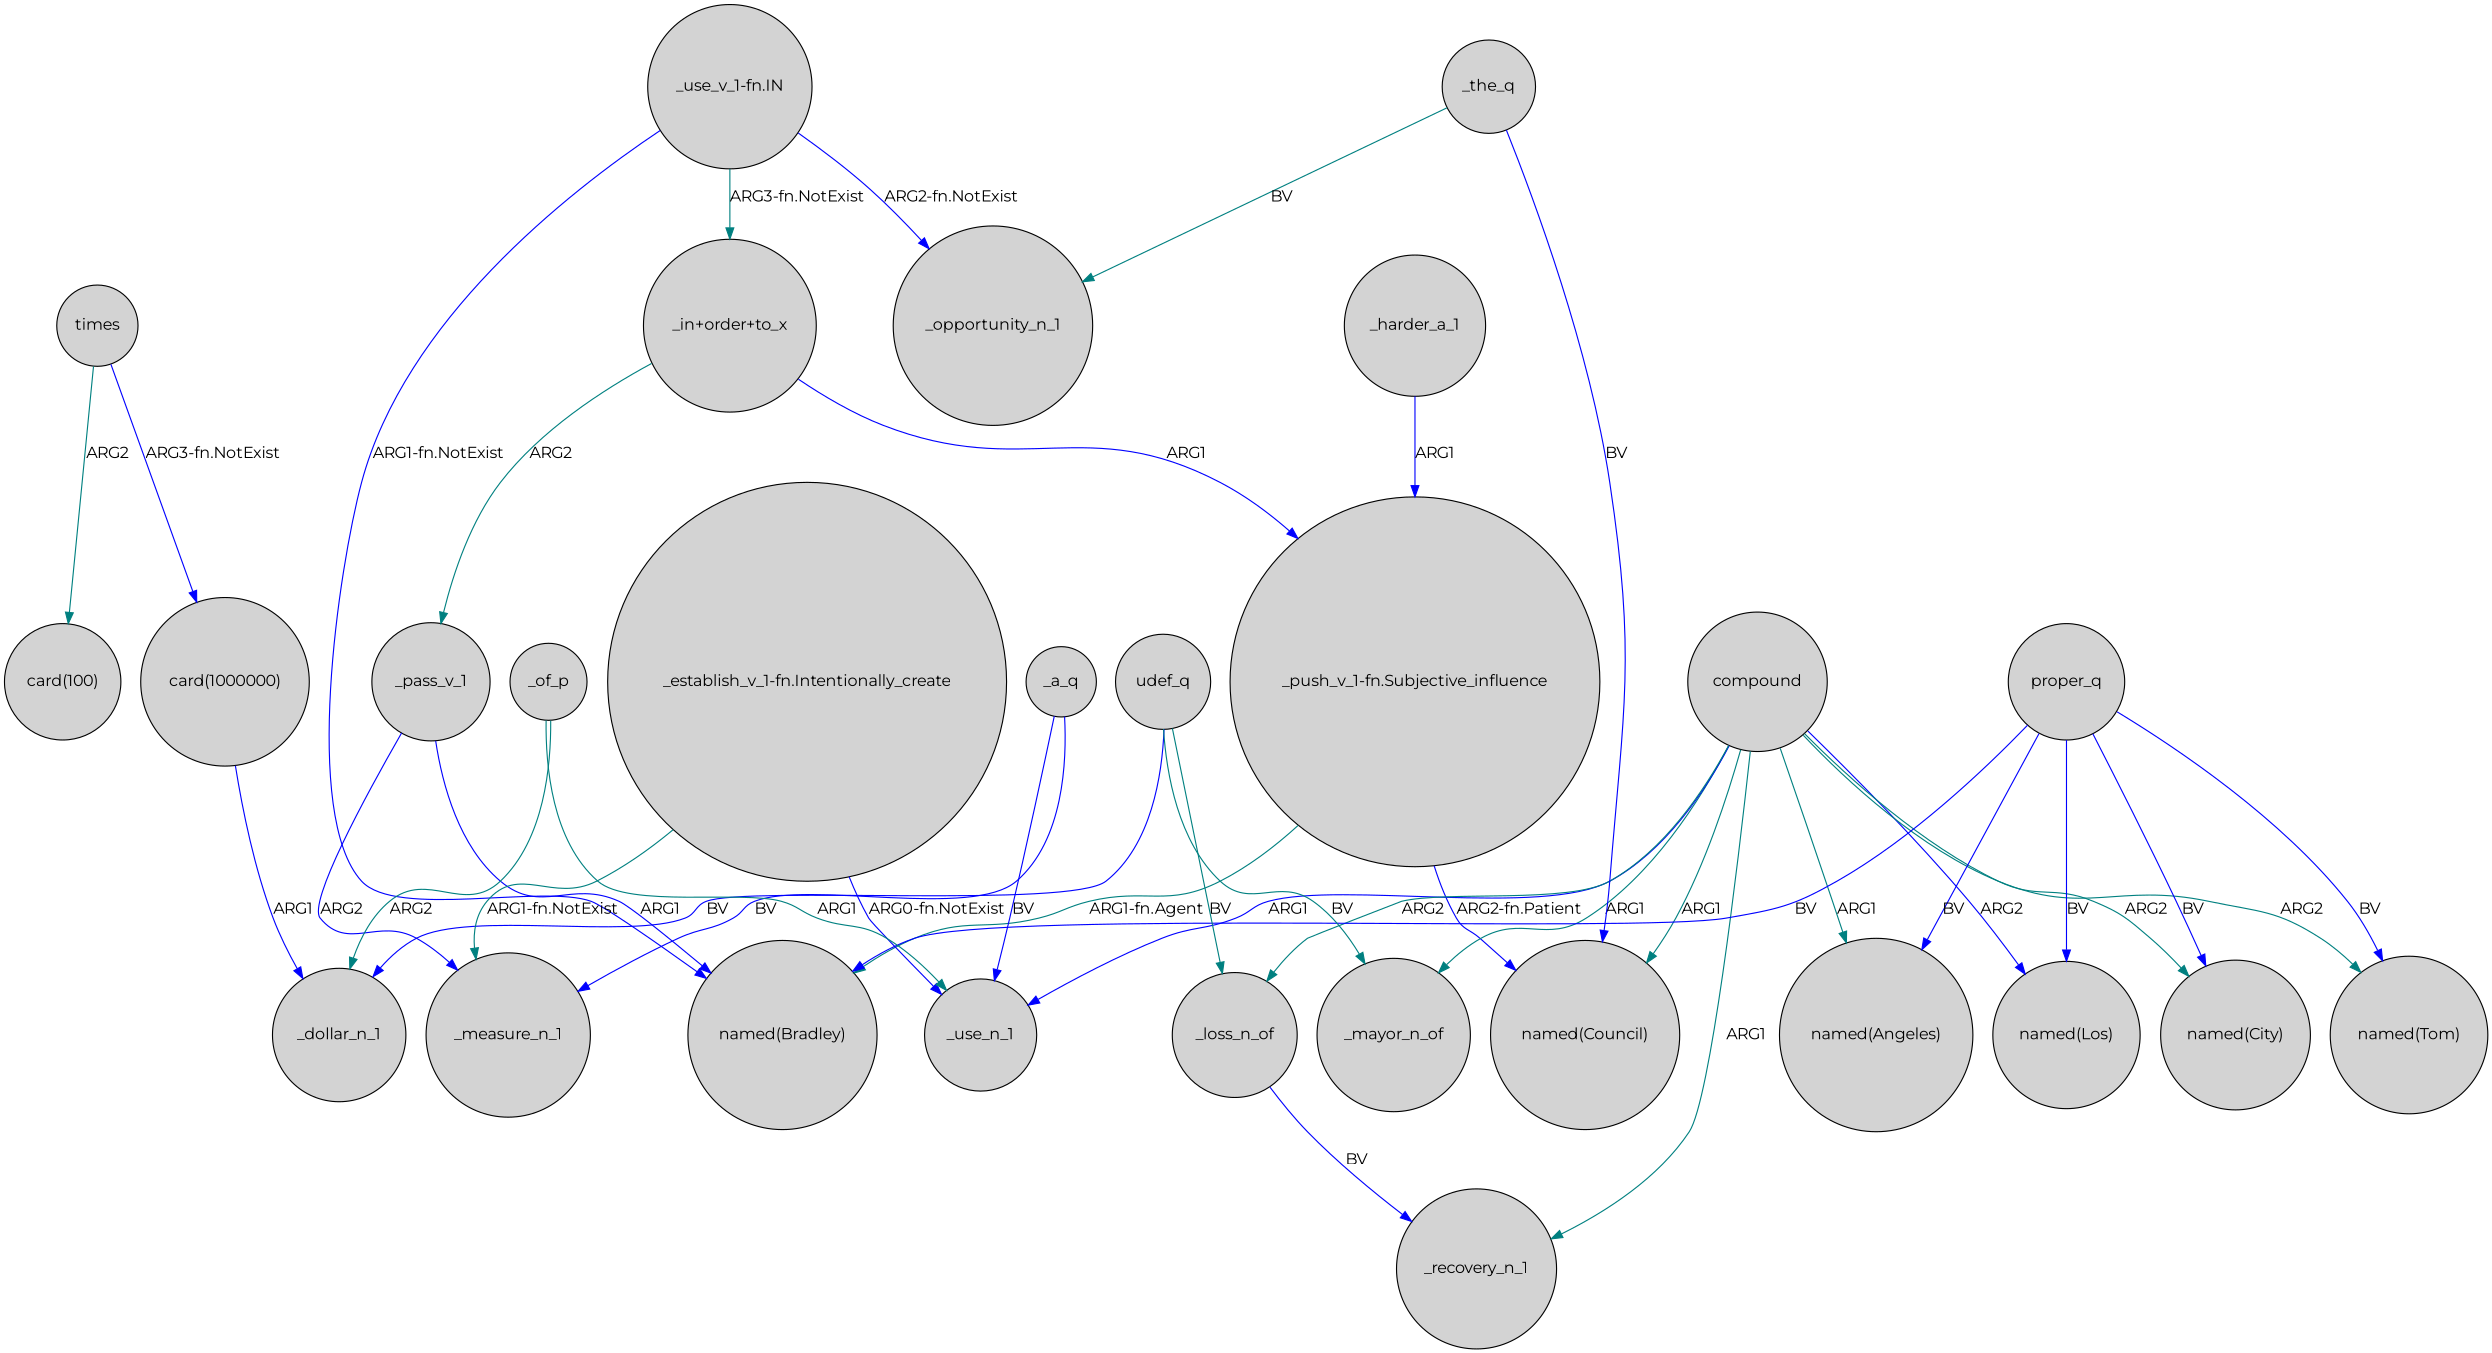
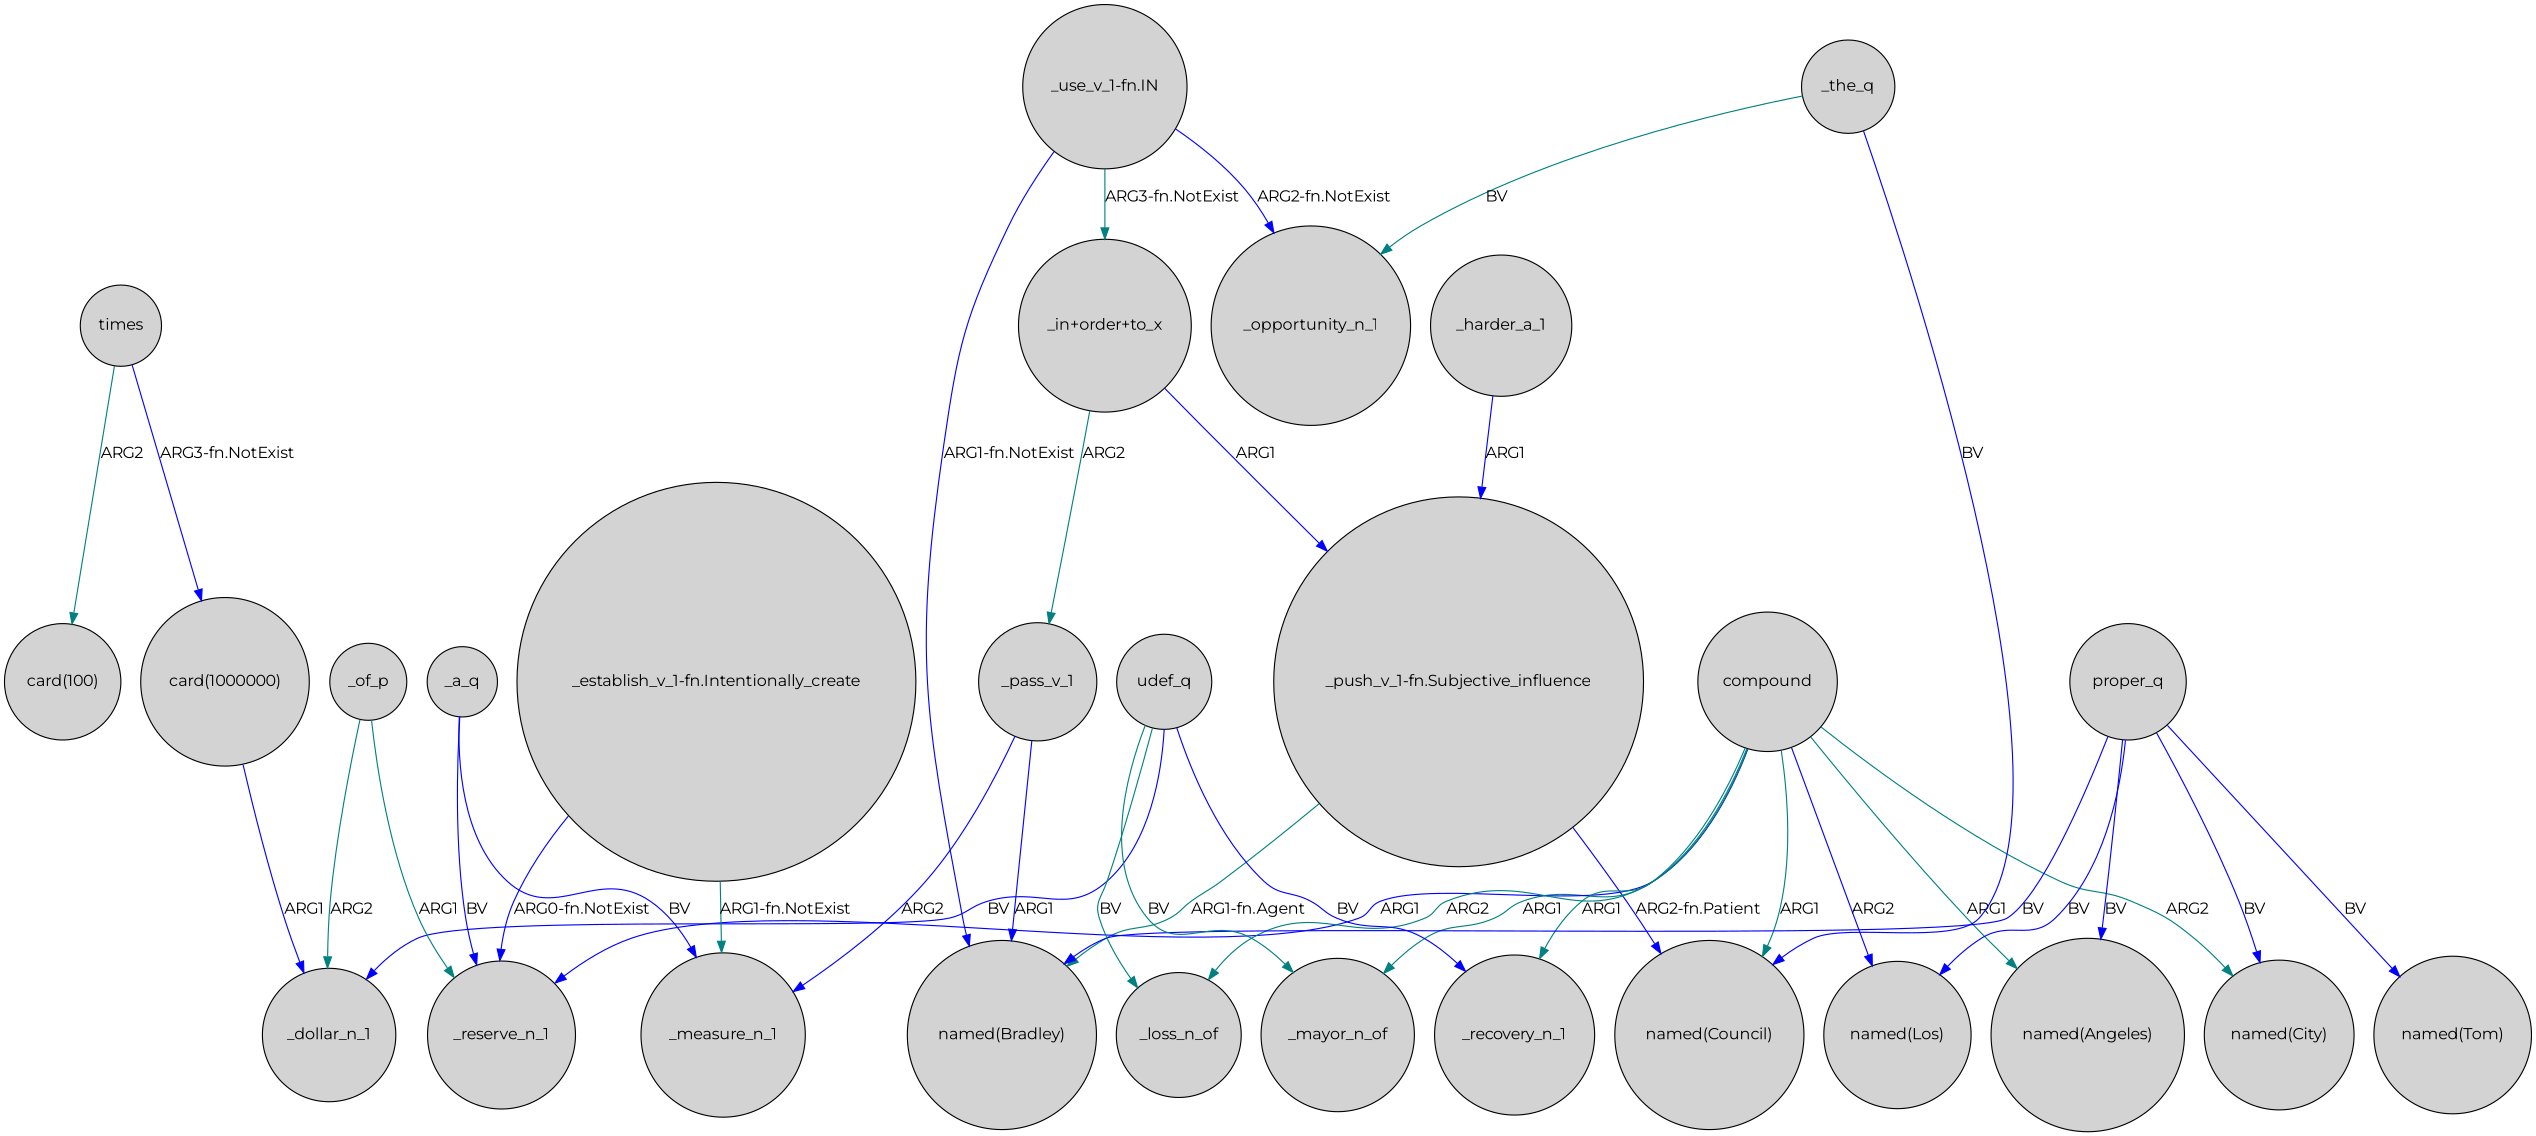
  digraph {
    fontname=Montserrat
    node [fontname=Montserrat shape=circle style=filled]
    edge [color=blue fontname=Montserrat]
    "card(1000000)"
    _dollar_n_1
    "_push_v_1-fn.Subjective_influence"
    "named(Bradley)"
    "named(Council)"
    _pass_v_1
    _measure_n_1
    times
    "card(100)"
    compound
    _mayor_n_of
    "named(Los)"
    "named(City)"
-   _reserve_n_1 [label=_use_n_1]
+   _reserve_n_1
    "named(Angeles)"
    _recovery_n_1
    _loss_n_of
    "named(Tom)"
    "_use_v_1-fn.IN"
    _opportunity_n_1
    "_in+order+to_x"
    proper_q
    _a_q
    udef_q
    _the_q
    "_establish_v_1-fn.Intentionally_create"
    _of_p
    _harder_a_1
    "card(1000000)" -> _dollar_n_1 [label=ARG1]
    "_push_v_1-fn.Subjective_influence" -> "named(Bradley)" [color=teal label="ARG1-fn.Agent"]
    "_push_v_1-fn.Subjective_influence" -> "named(Council)" [label="ARG2-fn.Patient"]
    _pass_v_1 -> "named(Bradley)" [label=ARG1]
    _pass_v_1 -> _measure_n_1 [label=ARG2]
    times -> "card(1000000)" [label="ARG3-fn.NotExist"]
    times -> "card(100)" [color=teal label=ARG2]
    compound -> "named(Council)" [color=teal label=ARG1]
    compound -> _mayor_n_of [color=teal label=ARG1]
    compound -> "named(Los)" [label=ARG2]
    compound -> "named(City)" [color=teal label=ARG2]
    compound -> _reserve_n_1 [label=ARG1]
    compound -> "named(Angeles)" [color=teal label=ARG1]
    compound -> _recovery_n_1 [color=teal label=ARG1]
    compound -> _loss_n_of [color=teal label=ARG2]
-   compound -> "named(Tom)" [color=teal label=ARG2]
    "_use_v_1-fn.IN" -> "named(Bradley)" [label="ARG1-fn.NotExist"]
    "_use_v_1-fn.IN" -> _opportunity_n_1 [label="ARG2-fn.NotExist"]
    "_use_v_1-fn.IN" -> "_in+order+to_x" [color=teal label="ARG3-fn.NotExist"]
    "_in+order+to_x" -> "_push_v_1-fn.Subjective_influence" [label=ARG1]
    "_in+order+to_x" -> _pass_v_1 [color=teal label=ARG2]
    proper_q -> "named(Bradley)" [label=BV]
    proper_q -> "named(Los)" [label=BV]
    proper_q -> "named(City)" [label=BV]
    proper_q -> "named(Angeles)" [label=BV]
    proper_q -> "named(Tom)" [label=BV]
    _a_q -> _measure_n_1 [label=BV]
    _a_q -> _reserve_n_1 [label=BV]
    udef_q -> _dollar_n_1 [label=BV]
    udef_q -> _mayor_n_of [color=teal label=BV]
-   _loss_n_of -> _recovery_n_1 [label=BV]
+   udef_q -> _recovery_n_1 [label=BV]
    udef_q -> _loss_n_of [color=teal label=BV]
    _the_q -> "named(Council)" [label=BV]
    _the_q -> _opportunity_n_1 [color=teal label=BV]
    "_establish_v_1-fn.Intentionally_create" -> _measure_n_1 [color=teal label="ARG1-fn.NotExist"]
    "_establish_v_1-fn.Intentionally_create" -> _reserve_n_1 [label="ARG0-fn.NotExist"]
    _of_p -> _dollar_n_1 [color=teal label=ARG2]
    _of_p -> _reserve_n_1 [color=teal label=ARG1]
    _harder_a_1 -> "_push_v_1-fn.Subjective_influence" [label=ARG1]
  }
